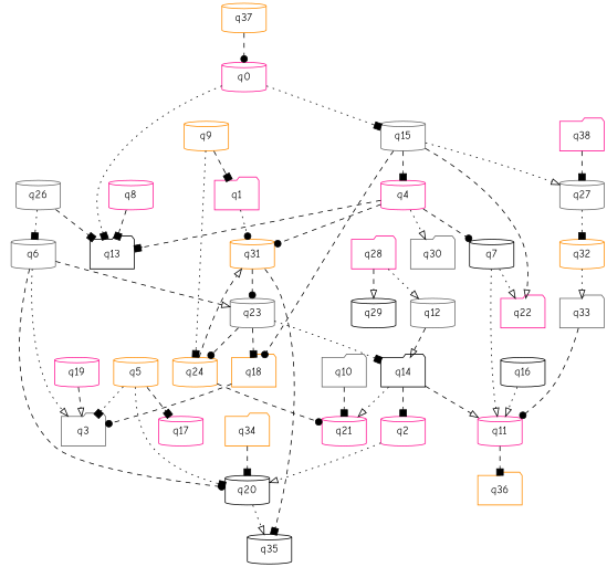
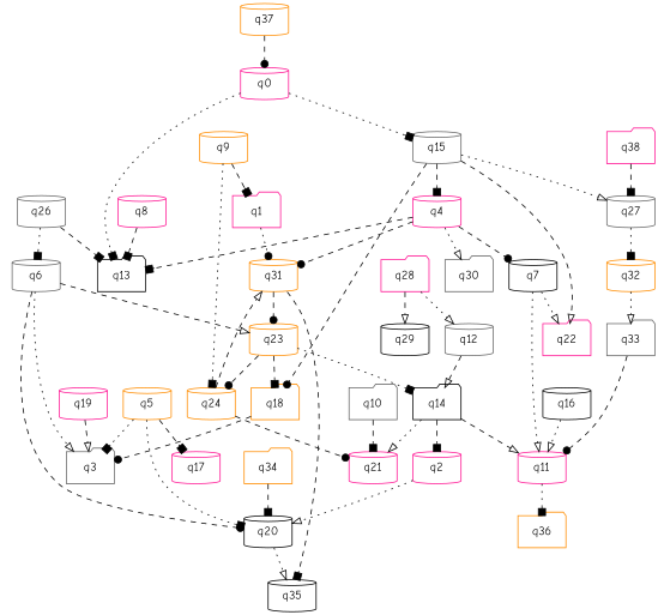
  digraph {
    fontname="Comic Neue"
    node [color=deeppink fontname="Comic Neue" shape=cylinder]
    edge [arrowhead=box fontname="Comic Neue" style=dashed]
    q5 [color=darkorange initial=1]
    q20 [color=black]
    q3 [color=gray40 shape=folder]
    q17
    q35 [color=black]
    q13 [color=black final=1 shape=folder]
    q0
    q15 [color=gray40]
    q4
    q22 [shape=folder]
    q18 [color=darkorange shape=folder]
    q27 [color=gray40]
    q31 [color=darkorange]
    q7 [color=black]
    q30 [color=gray40 shape=folder]
    q32 [color=darkorange]
    q1 [shape=folder]
-   q23 [color=gray40]
+   q23 [color=darkorange]
    q24 [color=darkorange]
    q14 [color=black shape=folder]
    q2
    q11
    q36 [color=darkorange shape=folder]
    q6 [color=gray40]
    q21
    q8
    q9 [color=darkorange]
    q10 [color=gray40 shape=folder]
    q12 [color=gray40]
    q33 [color=gray40 shape=folder]
    q16 [color=black]
    q19
    q26 [color=gray40]
    q28 [shape=folder]
    q29 [color=black]
    q34 [color=darkorange shape=folder]
    q37 [color=darkorange]
    q38 [shape=folder]
    q5 -> q20 [style=dotted]
    q5 -> q3 [style=dotted]
    q5 -> q17
    q20 -> q35 [arrowhead=onormal style=dotted]
    q0 -> q13 [style=dotted]
    q0 -> q15 [style=dotted]
    q15 -> q4
    q15 -> q22 [arrowhead=onormal]
    q15 -> q18 [arrowhead=dot]
    q15 -> q27 [arrowhead=onormal style=dotted]
    q4 -> q13
    q4 -> q31 [arrowhead=dot]
    q4 -> q7 [arrowhead=dot]
    q4 -> q30 [arrowhead=onormal style=dotted]
    q18 -> q3 [arrowhead=dot]
    q27 -> q32 [style=dotted]
    q31 -> q35
    q31 -> q23 [arrowhead=dot]
    q7 -> q22 [arrowhead=onormal style=dotted]
    q7 -> q11 [arrowhead=onormal style=dotted]
    q32 -> q33 [arrowhead=onormal style=dotted]
    q1 -> q31 [arrowhead=dot style=dotted]
    q23 -> q18
    q23 -> q24 [arrowhead=dot]
    q23 -> q14 [style=dotted]
    q24 -> q31 [arrowhead=onormal]
    q24 -> q21 [arrowhead=dot]
    q14 -> q2
    q14 -> q11 [arrowhead=onormal]
    q14 -> q21 [arrowhead=onormal style=dotted]
    q2 -> q20 [arrowhead=onormal style=dotted]
-   q11 -> q36
+   q11 -> q36 [style=dotted]
    q6 -> q20 [arrowhead=dot]
    q6 -> q3 [arrowhead=onormal style=dotted]
    q6 -> q23 [arrowhead=onormal]
    q8 -> q13
    q9 -> q1
    q9 -> q24 [style=dotted]
    q10 -> q21
    q12 -> q14 [arrowhead=onormal]
    q33 -> q11 [arrowhead=dot]
    q16 -> q11 [arrowhead=onormal style=dotted]
    q19 -> q3 [arrowhead=onormal]
    q26 -> q13
    q26 -> q6 [style=dotted]
    q28 -> q12 [arrowhead=onormal style=dotted]
    q28 -> q29 [arrowhead=onormal]
    q34 -> q20
    q37 -> q0 [arrowhead=dot]
    q38 -> q27
  }
